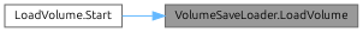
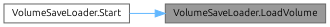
  digraph {
    rankdir=RL
    fontname=Ubuntu
    node [fontname=Ubuntu fontsize=10 shape=box style=filled]
    n1 [color=gray40 fillcolor=grey60 fontcolor=black height=0.2 label="VolumeSaveLoader.LoadVolume" width=0.4]
-   n2 [color=grey40 fillcolor=white height=0.2 label="LoadVolume.Start" width=0.4]
+   n2 [color=grey40 fillcolor=white height=0.2 label="VolumeSaveLoader.Start" width=0.4]
    n1 -> n2 [color=steelblue1 dir=back fontname=Ubuntu fontsize=10 labelfontname=Helvetica labelfontsize=10 style=solid]
  }
